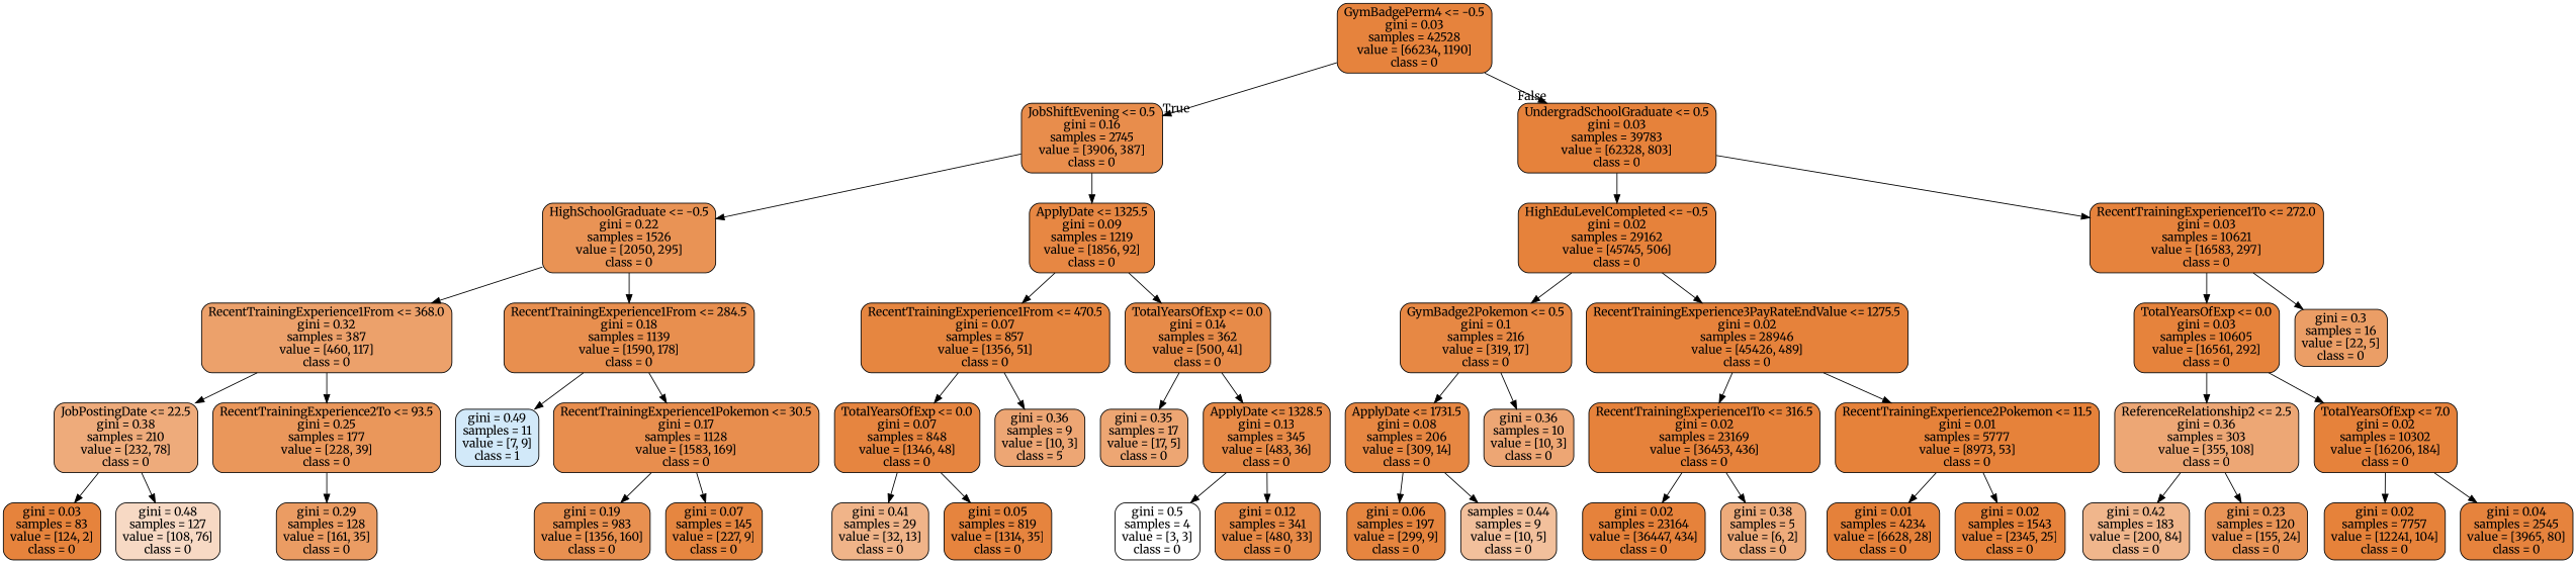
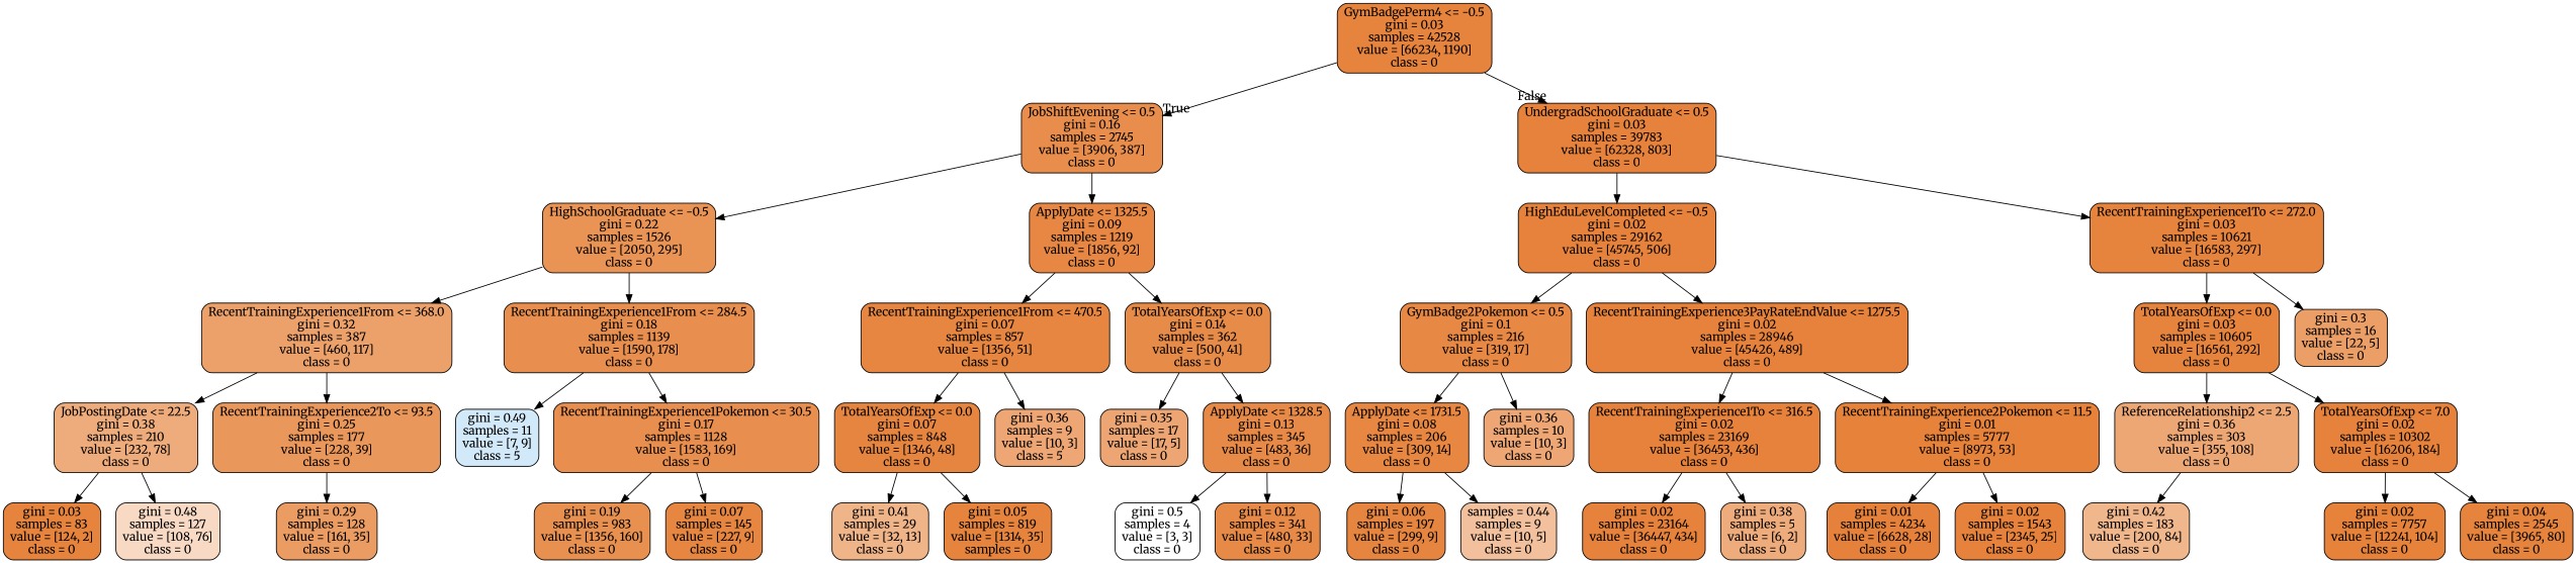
  digraph {
    fontname=Merriweather
    node [color=black fillcolor="#e58139fc" fontname=Merriweather shape=box style="filled, rounded"]
    edge [fontname=Merriweather]
    n1 [fillcolor="#e58139fa" label="GymBadgePerm4 <= -0.5\ngini = 0.03\nsamples = 42528\nvalue = [66234, 1190]\nclass = 0"]
    n2 [fillcolor="#e58139e6" label="JobShiftEvening <= 0.5\ngini = 0.16\nsamples = 2745\nvalue = [3906, 387]\nclass = 0"]
    n3 [label="UndergradSchoolGraduate <= 0.5\ngini = 0.03\nsamples = 39783\nvalue = [62328, 803]\nclass = 0"]
    n4 [fillcolor="#e58139da" label="HighSchoolGraduate <= -0.5\ngini = 0.22\nsamples = 1526\nvalue = [2050, 295]\nclass = 0"]
    n5 [fillcolor="#e58139f2" label="ApplyDate <= 1325.5\ngini = 0.09\nsamples = 1219\nvalue = [1856, 92]\nclass = 0"]
    n6 [label="HighEduLevelCompleted <= -0.5\ngini = 0.02\nsamples = 29162\nvalue = [45745, 506]\nclass = 0"]
    n7 [fillcolor="#e58139fa" label="RecentTrainingExperience1To <= 272.0\ngini = 0.03\nsamples = 10621\nvalue = [16583, 297]\nclass = 0"]
    n8 [fillcolor="#e58139be" label="RecentTrainingExperience1From <= 368.0\ngini = 0.32\nsamples = 387\nvalue = [460, 117]\nclass = 0"]
    n9 [fillcolor="#e58139e2" label="RecentTrainingExperience1From <= 284.5\ngini = 0.18\nsamples = 1139\nvalue = [1590, 178]\nclass = 0"]
    n10 [fillcolor="#e58139f5" label="RecentTrainingExperience1From <= 470.5\ngini = 0.07\nsamples = 857\nvalue = [1356, 51]\nclass = 0"]
    n11 [fillcolor="#e58139ea" label="TotalYearsOfExp <= 0.0\ngini = 0.14\nsamples = 362\nvalue = [500, 41]\nclass = 0"]
    n12 [fillcolor="#e58139a9" label="JobPostingDate <= 22.5\ngini = 0.38\nsamples = 210\nvalue = [232, 78]\nclass = 0"]
    n13 [fillcolor="#e58139d3" label="RecentTrainingExperience2To <= 93.5\ngini = 0.25\nsamples = 177\nvalue = [228, 39]\nclass = 0"]
-   n14 [fillcolor="#399de539" label="gini = 0.49\nsamples = 11\nvalue = [7, 9]\nclass = 1"]
+   n14 [fillcolor="#399de539" label="gini = 0.49\nsamples = 11\nvalue = [7, 9]\nclass = 5"]
    n15 [fillcolor="#e58139e4" label="RecentTrainingExperience1Pokemon <= 30.5\ngini = 0.17\nsamples = 1128\nvalue = [1583, 169]\nclass = 0"]
    n16 [fillcolor="#e58139fb" label="gini = 0.03\nsamples = 83\nvalue = [124, 2]\nclass = 0"]
    n17 [fillcolor="#e581394c" label="gini = 0.48\nsamples = 127\nvalue = [108, 76]\nclass = 0"]
    n18 [fillcolor="#e58139c8" label="gini = 0.29\nsamples = 128\nvalue = [161, 35]\nclass = 0"]
    n19 [fillcolor="#e58139e1" label="gini = 0.19\nsamples = 983\nvalue = [1356, 160]\nclass = 0"]
    n20 [fillcolor="#e58139f5" label="gini = 0.07\nsamples = 145\nvalue = [227, 9]\nclass = 0"]
    n21 [fillcolor="#e58139f6" label="TotalYearsOfExp <= 0.0\ngini = 0.07\nsamples = 848\nvalue = [1346, 48]\nclass = 0"]
    n22 [fillcolor="#e58139b3" label="gini = 0.36\nsamples = 9\nvalue = [10, 3]\nclass = 5"]
    n23 [fillcolor="#e58139b4" label="gini = 0.35\nsamples = 17\nvalue = [17, 5]\nclass = 0"]
    n24 [fillcolor="#e58139ec" label="ApplyDate <= 1328.5\ngini = 0.13\nsamples = 345\nvalue = [483, 36]\nclass = 0"]
    n25 [fillcolor="#e5813997" label="gini = 0.41\nsamples = 29\nvalue = [32, 13]\nclass = 0"]
-   n26 [fillcolor="#e58139f8" label="gini = 0.05\nsamples = 819\nvalue = [1314, 35]\nclass = 0"]
+   n26 [fillcolor="#e58139f8" label="gini = 0.05\nsamples = 819\nvalue = [1314, 35]\nsamples = 0"]
    n27 [fillcolor="#e5813900" label="gini = 0.5\nsamples = 4\nvalue = [3, 3]\nclass = 0"]
    n28 [fillcolor="#e58139ed" label="gini = 0.12\nsamples = 341\nvalue = [480, 33]\nclass = 0"]
    n29 [fillcolor="#e58139f1" label="GymBadge2Pokemon <= 0.5\ngini = 0.1\nsamples = 216\nvalue = [319, 17]\nclass = 0"]
    n30 [label="RecentTrainingExperience3PayRateEndValue <= 1275.5\ngini = 0.02\nsamples = 28946\nvalue = [45426, 489]\nclass = 0"]
    n31 [fillcolor="#e58139fb" label="TotalYearsOfExp <= 0.0\ngini = 0.03\nsamples = 10605\nvalue = [16561, 292]\nclass = 0"]
    n32 [fillcolor="#e58139c5" label="gini = 0.3\nsamples = 16\nvalue = [22, 5]\nclass = 0"]
    n33 [fillcolor="#e58139f3" label="ApplyDate <= 1731.5\ngini = 0.08\nsamples = 206\nvalue = [309, 14]\nclass = 0"]
    n34 [fillcolor="#e58139b3" label="gini = 0.36\nsamples = 10\nvalue = [10, 3]\nclass = 0"]
    n35 [label="RecentTrainingExperience1To <= 316.5\ngini = 0.02\nsamples = 23169\nvalue = [36453, 436]\nclass = 0"]
    n36 [fillcolor="#e58139fd" label="RecentTrainingExperience2Pokemon <= 11.5\ngini = 0.01\nsamples = 5777\nvalue = [8973, 53]\nclass = 0"]
    n37 [fillcolor="#e58139f7" label="gini = 0.06\nsamples = 197\nvalue = [299, 9]\nclass = 0"]
    n38 [fillcolor="#e581397f" label="samples = 0.44\nsamples = 9\nvalue = [10, 5]\nclass = 0"]
    n39 [label="gini = 0.02\nsamples = 23164\nvalue = [36447, 434]\nclass = 0"]
    n40 [fillcolor="#e58139aa" label="gini = 0.38\nsamples = 5\nvalue = [6, 2]\nclass = 0"]
    n41 [fillcolor="#e58139fe" label="gini = 0.01\nsamples = 4234\nvalue = [6628, 28]\nclass = 0"]
    n42 [label="gini = 0.02\nsamples = 1543\nvalue = [2345, 25]\nclass = 0"]
    n43 [fillcolor="#e58139b1" label="ReferenceRelationship2 <= 2.5\ngini = 0.36\nsamples = 303\nvalue = [355, 108]\nclass = 0"]
    n44 [label="TotalYearsOfExp <= 7.0\ngini = 0.02\nsamples = 10302\nvalue = [16206, 184]\nclass = 0"]
    n45 [fillcolor="#e5813994" label="gini = 0.42\nsamples = 183\nvalue = [200, 84]\nclass = 0"]
-   n46 [fillcolor="#e58139d8" label="gini = 0.23\nsamples = 120\nvalue = [155, 24]\nclass = 0"]
    n47 [fillcolor="#e58139fd" label="gini = 0.02\nsamples = 7757\nvalue = [12241, 104]\nclass = 0"]
    n48 [fillcolor="#e58139fa" label="gini = 0.04\nsamples = 2545\nvalue = [3965, 80]\nclass = 0"]
    n1 -> n2 [headlabel=True labelangle=45 labeldistance=2.5]
    n1 -> n3 [headlabel=False labelangle=-45 labeldistance=2.5]
    n2 -> n4
    n2 -> n5
    n3 -> n6
    n3 -> n7
    n4 -> n8
    n4 -> n9
    n5 -> n10
    n5 -> n11
    n6 -> n29
    n6 -> n30
    n7 -> n31
    n7 -> n32
    n8 -> n12
    n8 -> n13
    n9 -> n14
    n9 -> n15
    n10 -> n21
    n10 -> n22
    n11 -> n23
    n11 -> n24
    n12 -> n16
    n12 -> n17
    n13 -> n18
    n15 -> n19
    n15 -> n20
    n21 -> n25
    n21 -> n26
    n24 -> n27
    n24 -> n28
    n29 -> n33
    n29 -> n34
    n30 -> n35
    n30 -> n36
    n31 -> n43
    n31 -> n44
    n33 -> n37
    n33 -> n38
    n35 -> n39
    n35 -> n40
    n36 -> n41
    n36 -> n42
    n43 -> n45
-   n43 -> n46
    n44 -> n47
    n44 -> n48
  }
